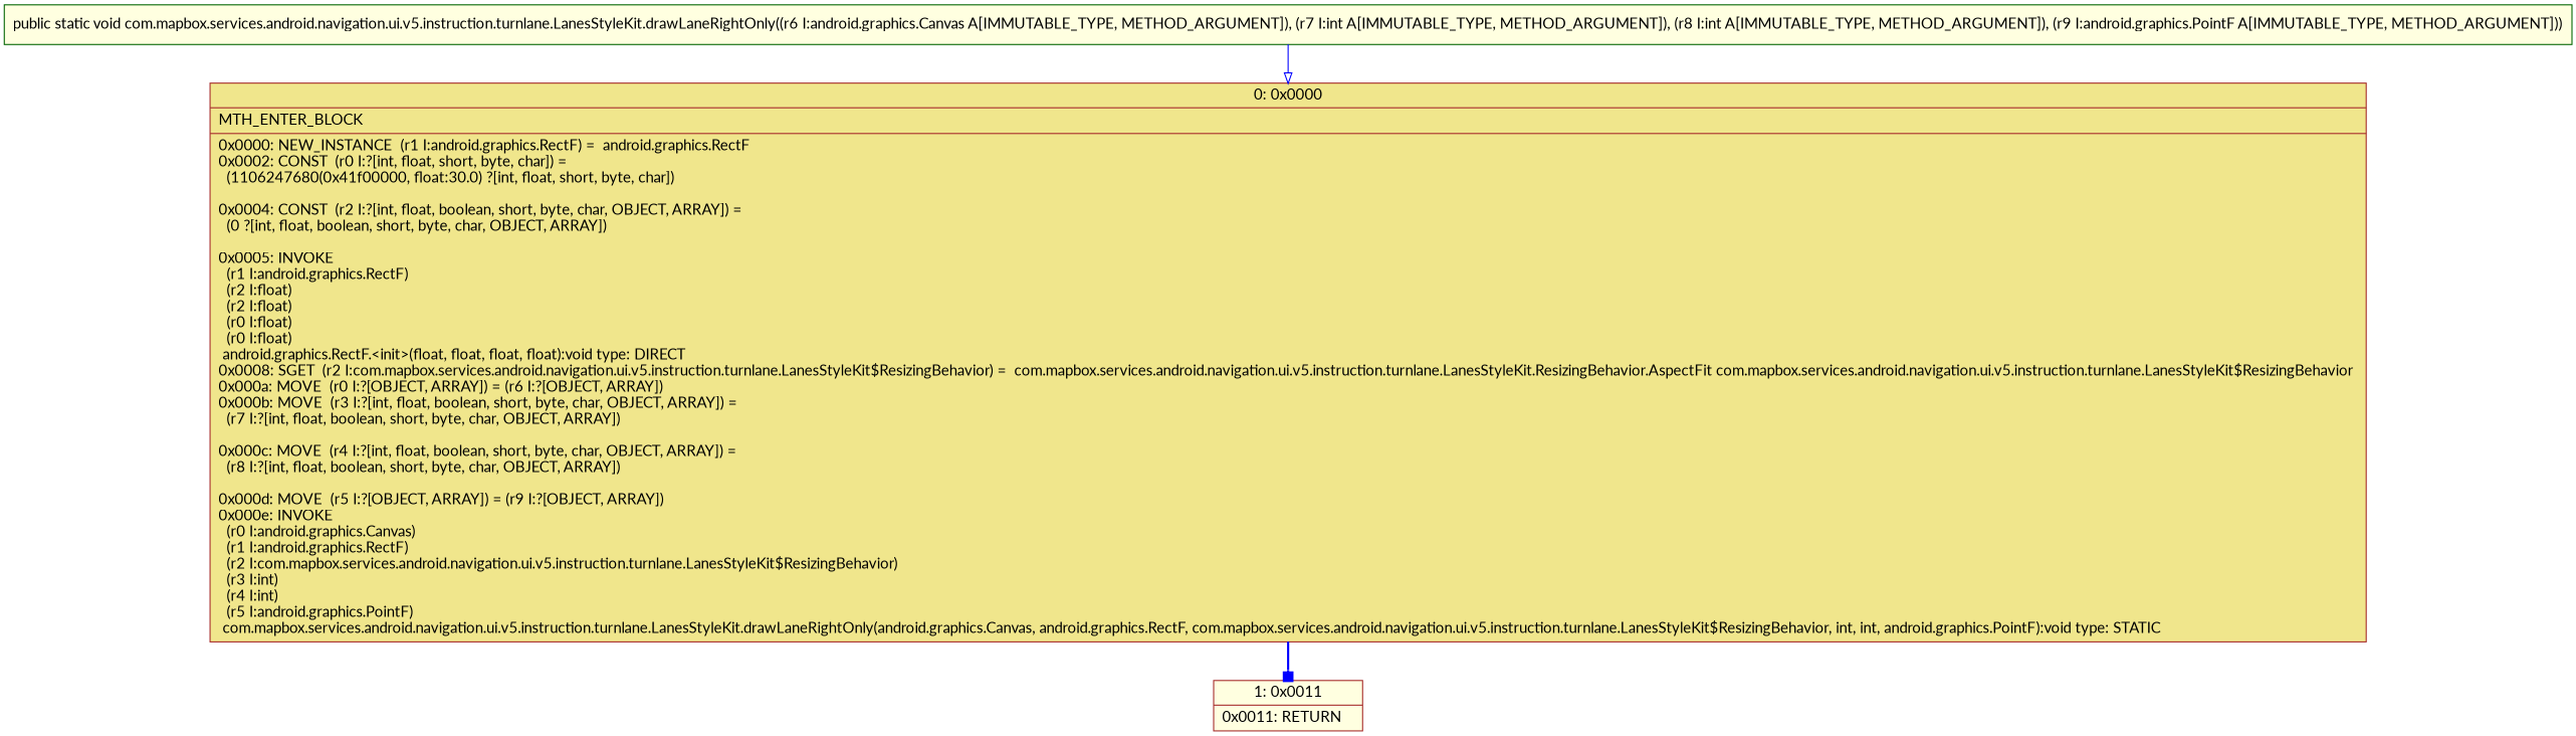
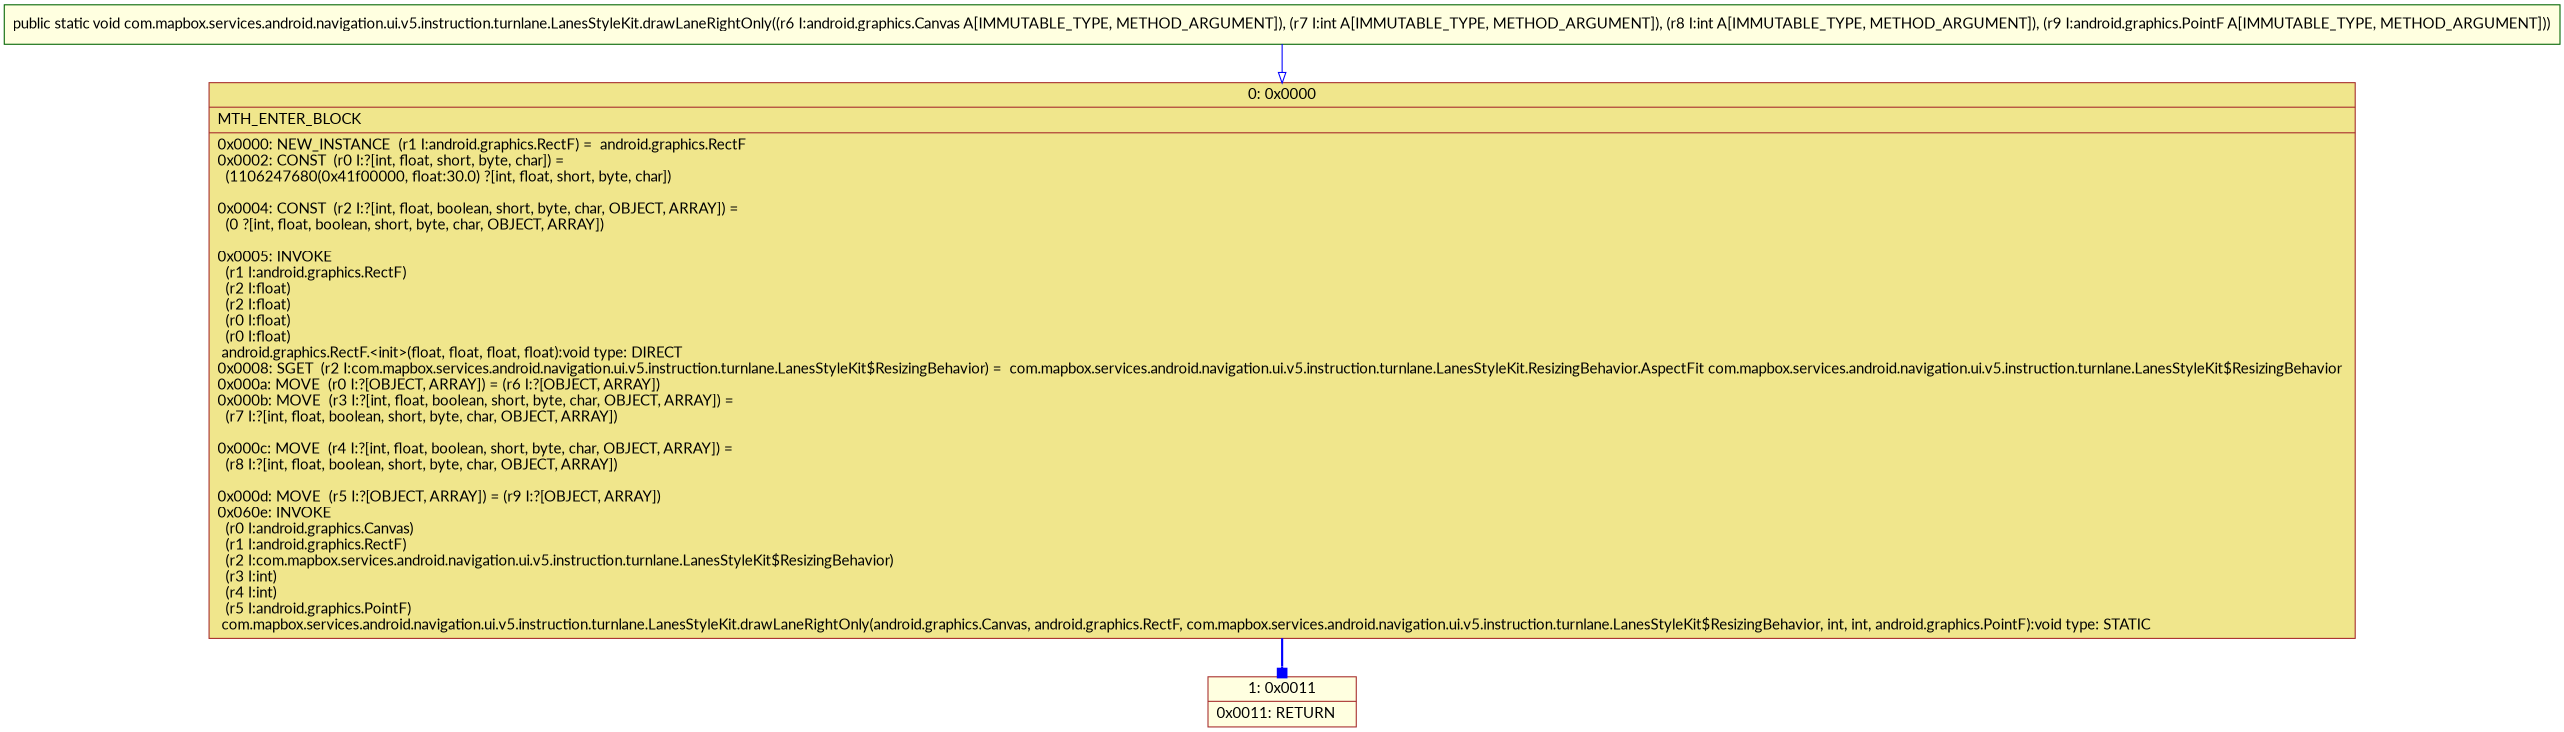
  digraph {
    fontname=Lato
    node [shape=record style=filled fillcolor=lightyellow color=brown fontname=Lato]
    edge [color=blue fontname=Lato]
-   n1 [label="{0\:\ 0x0000|MTH_ENTER_BLOCK\l|0x0000: NEW_INSTANCE  (r1 I:android.graphics.RectF) =  android.graphics.RectF \l0x0002: CONST  (r0 I:?[int, float, short, byte, char]) = \l  (1106247680(0x41f00000, float:30.0) ?[int, float, short, byte, char])\l \l0x0004: CONST  (r2 I:?[int, float, boolean, short, byte, char, OBJECT, ARRAY]) = \l  (0 ?[int, float, boolean, short, byte, char, OBJECT, ARRAY])\l \l0x0005: INVOKE  \l  (r1 I:android.graphics.RectF)\l  (r2 I:float)\l  (r2 I:float)\l  (r0 I:float)\l  (r0 I:float)\l android.graphics.RectF.\<init\>(float, float, float, float):void type: DIRECT \l0x0008: SGET  (r2 I:com.mapbox.services.android.navigation.ui.v5.instruction.turnlane.LanesStyleKit$ResizingBehavior) =  com.mapbox.services.android.navigation.ui.v5.instruction.turnlane.LanesStyleKit.ResizingBehavior.AspectFit com.mapbox.services.android.navigation.ui.v5.instruction.turnlane.LanesStyleKit$ResizingBehavior \l0x000a: MOVE  (r0 I:?[OBJECT, ARRAY]) = (r6 I:?[OBJECT, ARRAY]) \l0x000b: MOVE  (r3 I:?[int, float, boolean, short, byte, char, OBJECT, ARRAY]) = \l  (r7 I:?[int, float, boolean, short, byte, char, OBJECT, ARRAY])\l \l0x000c: MOVE  (r4 I:?[int, float, boolean, short, byte, char, OBJECT, ARRAY]) = \l  (r8 I:?[int, float, boolean, short, byte, char, OBJECT, ARRAY])\l \l0x000d: MOVE  (r5 I:?[OBJECT, ARRAY]) = (r9 I:?[OBJECT, ARRAY]) \l0x000e: INVOKE  \l  (r0 I:android.graphics.Canvas)\l  (r1 I:android.graphics.RectF)\l  (r2 I:com.mapbox.services.android.navigation.ui.v5.instruction.turnlane.LanesStyleKit$ResizingBehavior)\l  (r3 I:int)\l  (r4 I:int)\l  (r5 I:android.graphics.PointF)\l com.mapbox.services.android.navigation.ui.v5.instruction.turnlane.LanesStyleKit.drawLaneRightOnly(android.graphics.Canvas, android.graphics.RectF, com.mapbox.services.android.navigation.ui.v5.instruction.turnlane.LanesStyleKit$ResizingBehavior, int, int, android.graphics.PointF):void type: STATIC \l}" fillcolor=khaki]
+   n1 [label="{0\:\ 0x0000|MTH_ENTER_BLOCK\l|0x0000: NEW_INSTANCE  (r1 I:android.graphics.RectF) =  android.graphics.RectF \l0x0002: CONST  (r0 I:?[int, float, short, byte, char]) = \l  (1106247680(0x41f00000, float:30.0) ?[int, float, short, byte, char])\l \l0x0004: CONST  (r2 I:?[int, float, boolean, short, byte, char, OBJECT, ARRAY]) = \l  (0 ?[int, float, boolean, short, byte, char, OBJECT, ARRAY])\l \l0x0005: INVOKE  \l  (r1 I:android.graphics.RectF)\l  (r2 I:float)\l  (r2 I:float)\l  (r0 I:float)\l  (r0 I:float)\l android.graphics.RectF.\<init\>(float, float, float, float):void type: DIRECT \l0x0008: SGET  (r2 I:com.mapbox.services.android.navigation.ui.v5.instruction.turnlane.LanesStyleKit$ResizingBehavior) =  com.mapbox.services.android.navigation.ui.v5.instruction.turnlane.LanesStyleKit.ResizingBehavior.AspectFit com.mapbox.services.android.navigation.ui.v5.instruction.turnlane.LanesStyleKit$ResizingBehavior \l0x000a: MOVE  (r0 I:?[OBJECT, ARRAY]) = (r6 I:?[OBJECT, ARRAY]) \l0x000b: MOVE  (r3 I:?[int, float, boolean, short, byte, char, OBJECT, ARRAY]) = \l  (r7 I:?[int, float, boolean, short, byte, char, OBJECT, ARRAY])\l \l0x000c: MOVE  (r4 I:?[int, float, boolean, short, byte, char, OBJECT, ARRAY]) = \l  (r8 I:?[int, float, boolean, short, byte, char, OBJECT, ARRAY])\l \l0x000d: MOVE  (r5 I:?[OBJECT, ARRAY]) = (r9 I:?[OBJECT, ARRAY]) \l0x060e: INVOKE  \l  (r0 I:android.graphics.Canvas)\l  (r1 I:android.graphics.RectF)\l  (r2 I:com.mapbox.services.android.navigation.ui.v5.instruction.turnlane.LanesStyleKit$ResizingBehavior)\l  (r3 I:int)\l  (r4 I:int)\l  (r5 I:android.graphics.PointF)\l com.mapbox.services.android.navigation.ui.v5.instruction.turnlane.LanesStyleKit.drawLaneRightOnly(android.graphics.Canvas, android.graphics.RectF, com.mapbox.services.android.navigation.ui.v5.instruction.turnlane.LanesStyleKit$ResizingBehavior, int, int, android.graphics.PointF):void type: STATIC \l}" fillcolor=khaki]
    n2 [label="{1\:\ 0x0011|0x0011: RETURN   \l}"]
    n3 [label="{public static void com.mapbox.services.android.navigation.ui.v5.instruction.turnlane.LanesStyleKit.drawLaneRightOnly((r6 I:android.graphics.Canvas A[IMMUTABLE_TYPE, METHOD_ARGUMENT]), (r7 I:int A[IMMUTABLE_TYPE, METHOD_ARGUMENT]), (r8 I:int A[IMMUTABLE_TYPE, METHOD_ARGUMENT]), (r9 I:android.graphics.PointF A[IMMUTABLE_TYPE, METHOD_ARGUMENT])) }" color=darkgreen]
    n1 -> n2 [style=bold arrowhead=box]
    n3 -> n1 [style=solid arrowhead=onormal]
  }
